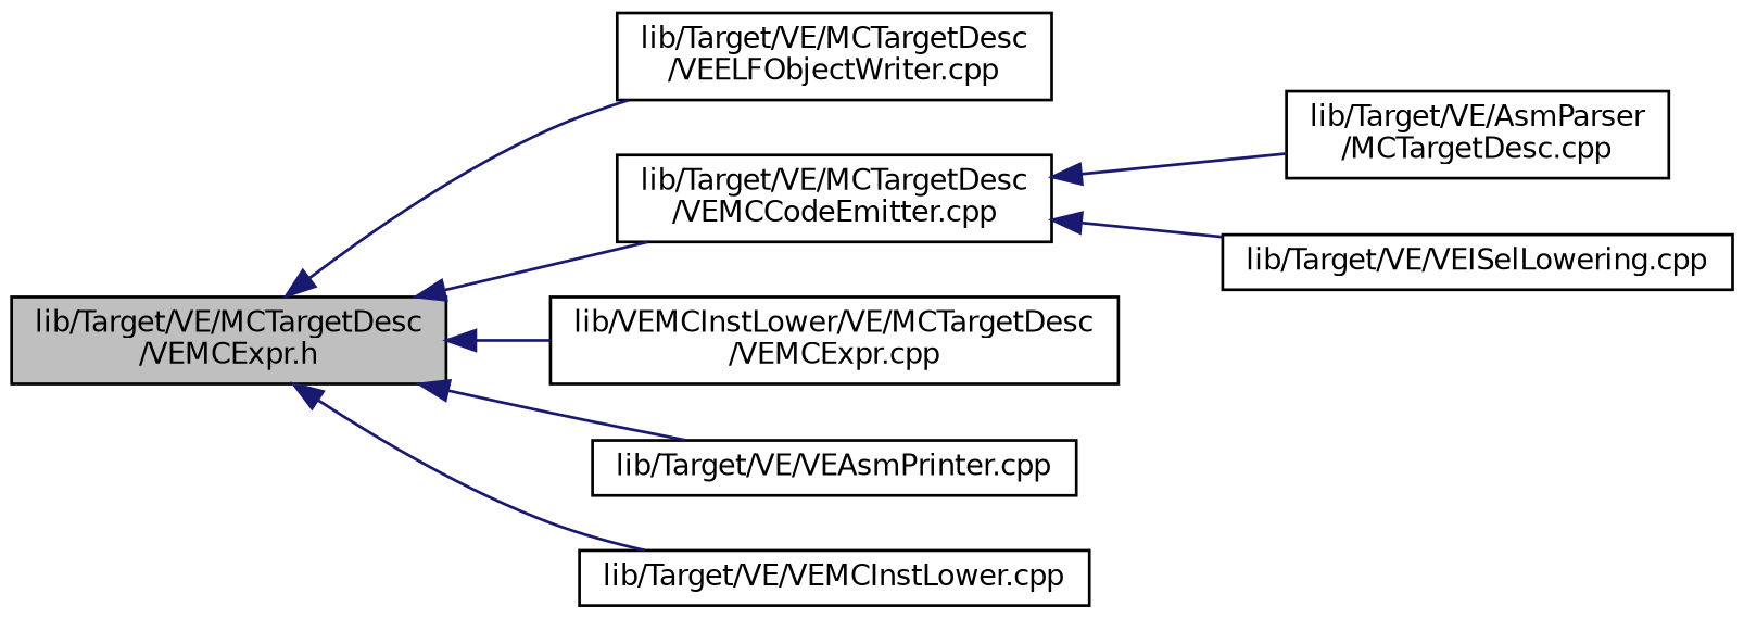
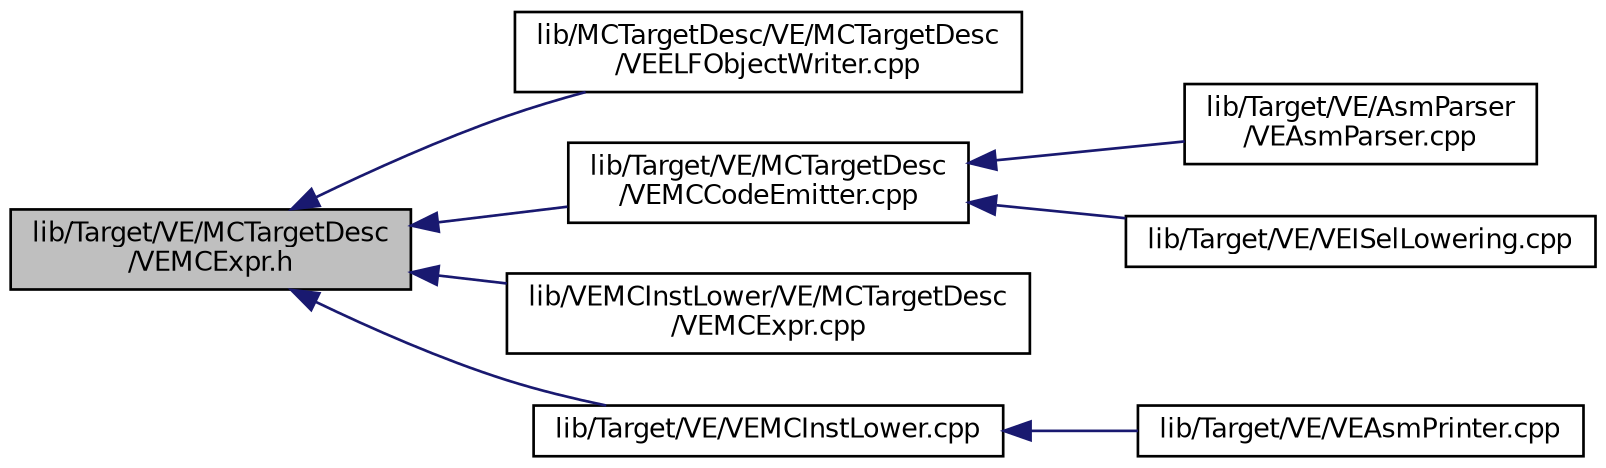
  digraph {
    rankdir=LR
    node [color=black fontname=Helvetica fontsize=10 shape=record]
    edge [color=midnightblue dir=back fontname=Helvetica fontsize=10 labelfontname=Helvetica labelfontsize=10 style=solid]
    n1 [fillcolor=grey75 fontcolor=black height=0.2 label="lib/Target/VE/MCTargetDesc\l/VEMCExpr.h" style=filled width=0.4]
-   n2 [height=0.2 label="lib/Target/VE/MCTargetDesc\l/VEELFObjectWriter.cpp" width=0.4]
+   n2 [height=0.2 label="lib/MCTargetDesc/VE/MCTargetDesc\l/VEELFObjectWriter.cpp" width=0.4]
    n3 [height=0.2 label="lib/Target/VE/MCTargetDesc\l/VEMCCodeEmitter.cpp" width=0.4]
    n4 [height=0.2 label="lib/VEMCInstLower/VE/MCTargetDesc\l/VEMCExpr.cpp" width=0.4]
    n5 [height=0.2 label="lib/Target/VE/VEAsmPrinter.cpp" width=0.4]
    n6 [height=0.2 label="lib/Target/VE/VEMCInstLower.cpp" width=0.4]
-   n7 [height=0.2 label="lib/Target/VE/AsmParser\l/MCTargetDesc.cpp" width=0.4]
+   n7 [height=0.2 label="lib/Target/VE/AsmParser\l/VEAsmParser.cpp" width=0.4]
    n8 [height=0.2 label="lib/Target/VE/VEISelLowering.cpp" width=0.4]
    n1 -> n2
    n1 -> n3
    n1 -> n4
-   n1 -> n5
+   n6 -> n5
    n1 -> n6
    n3 -> n7
    n3 -> n8
  }
